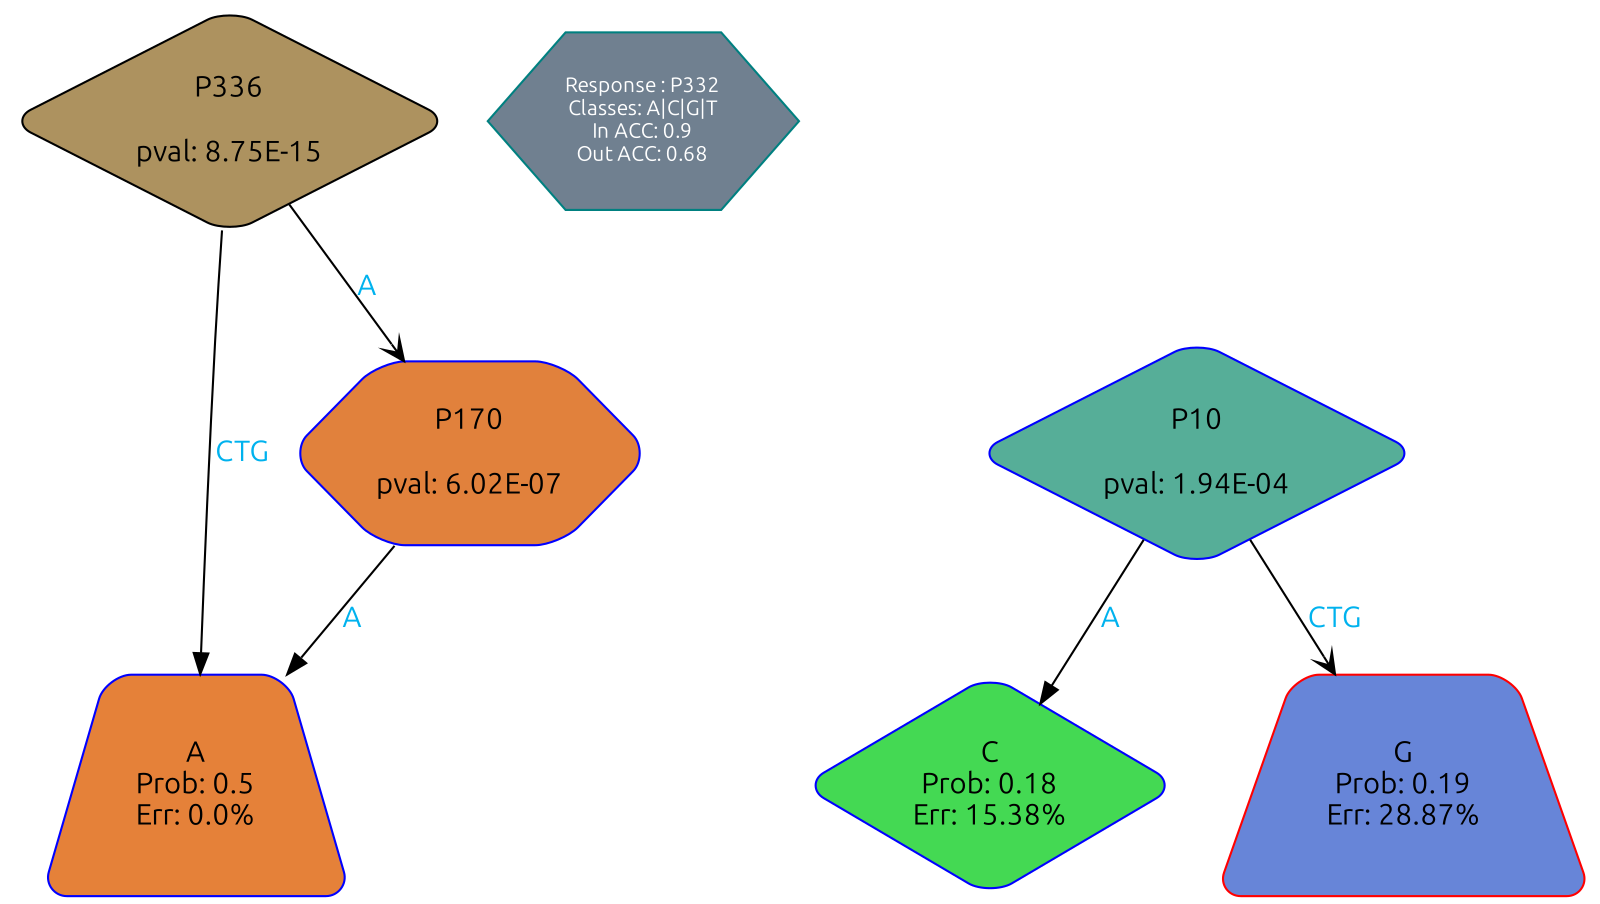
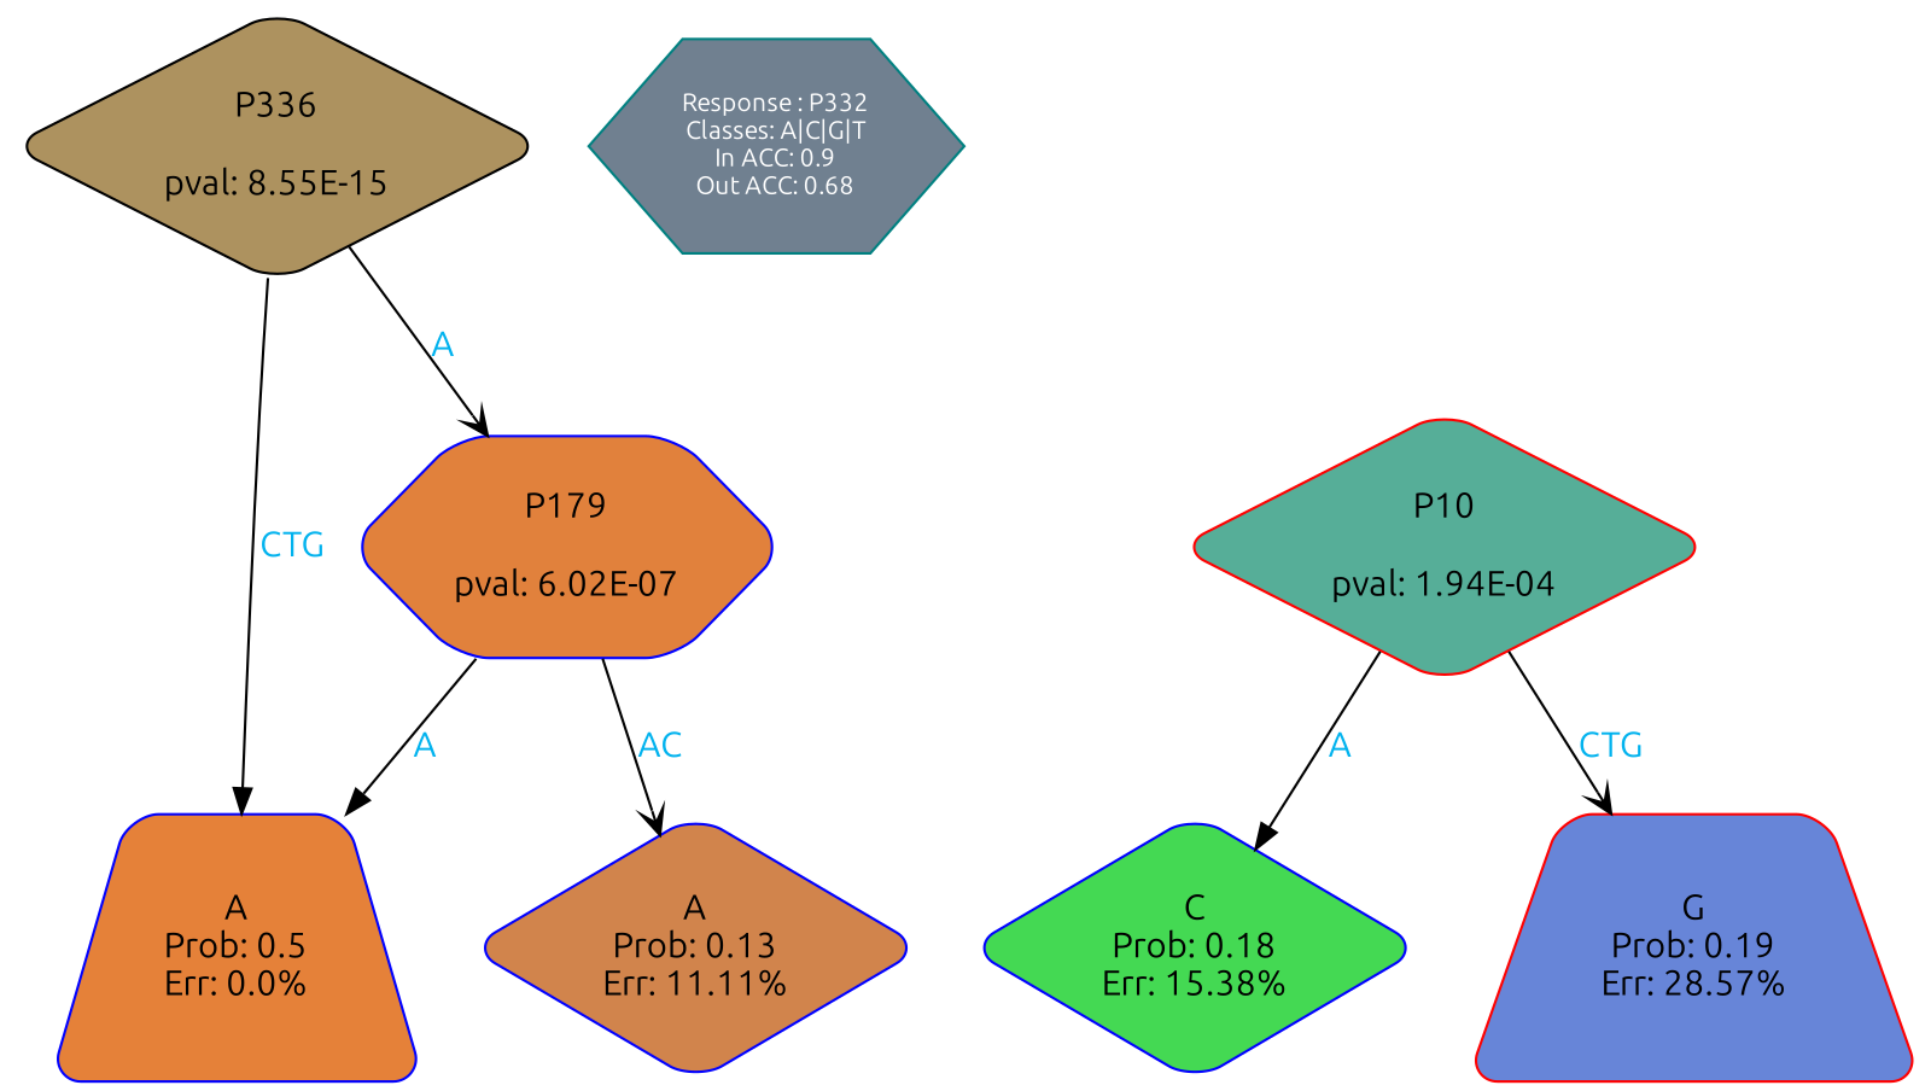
  digraph {
    fontname=Ubuntu
    ranksep=equally
    splines=polylines
    node [color=blue fontname=Ubuntu shape=diamond style="filled, rounded"]
    edge [arrowhead=normal fontcolor=deepskyblue2 fontname=Ubuntu]
+   n1 [fillcolor="#d1844c" label="A\nProb: 0.13\nErr: 11.11%"]
    n2 [fillcolor="#e58139" label="A\nProb: 0.5\nErr: 0.0%" shape=trapezium]
    n3 [fillcolor="#44d953" label="C\nProb: 0.18\nErr: 15.38%"]
-   n4 [color=red fillcolor="#6785d8" label="G\nProb: 0.19\nErr: 28.87%" shape=trapezium]
+   n4 [color=red fillcolor="#6785d8" label="G\nProb: 0.19\nErr: 28.57%" shape=trapezium]
    n5 [align=left color=teal fillcolor=slategray fontcolor=white fontsize=10 label="Response : P332\nClasses: A|C|G|T\nIn ACC: 0.9\nOut ACC: 0.68\n" shape=hexagon style=filled]
-   n6 [color=black fillcolor="#ad925f" label="P336\n\npval: 8.75E-15"]
-   n7 [fillcolor="#e1813c" label="P170\n\npval: 6.02E-07" shape=hexagon]
-   n8 [fillcolor="#56ae98" label="P10\n\npval: 1.94E-04"]
+   n6 [color=black fillcolor="#ad925f" label="P336\n\npval: 8.55E-15"]
+   n7 [fillcolor="#e1813c" label="P179\n\npval: 6.02E-07" shape=hexagon]
+   n8 [color=red fillcolor="#56ae98" label="P10\n\npval: 1.94E-04"]
    subgraph sub_1 {
      rank=same
+     n1
      n2
      n3
      n4
    }
    subgraph sub_2 {
      rank=same
      n5
      n6
    }
    n6 -> n2 [label=CTG]
    n6 -> n7 [arrowhead=vee label=A]
+   n7 -> n1 [arrowhead=vee label=AC]
    n7 -> n2 [label=A]
    n8 -> n3 [label=A]
    n8 -> n4 [arrowhead=vee label=CTG]
  }
